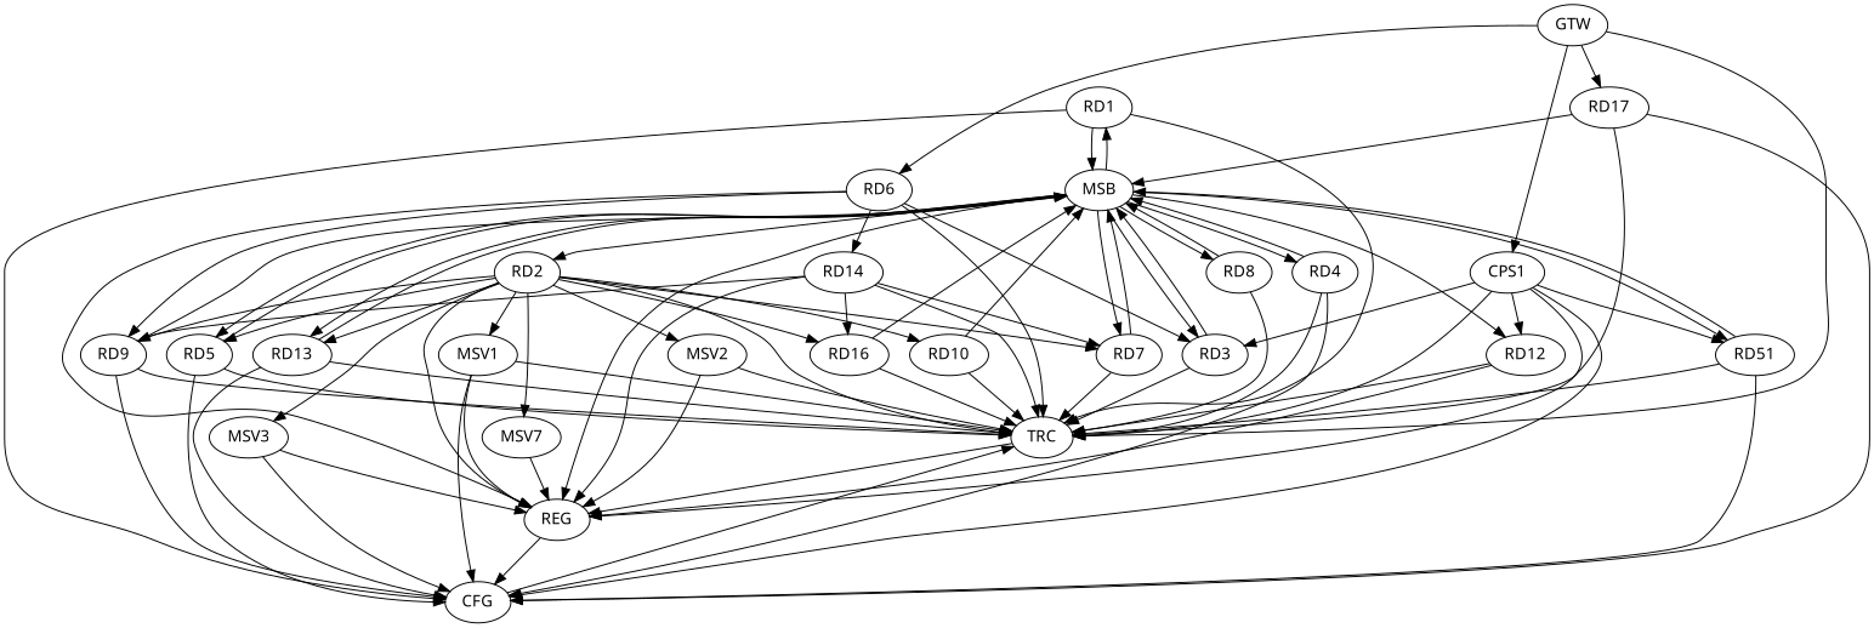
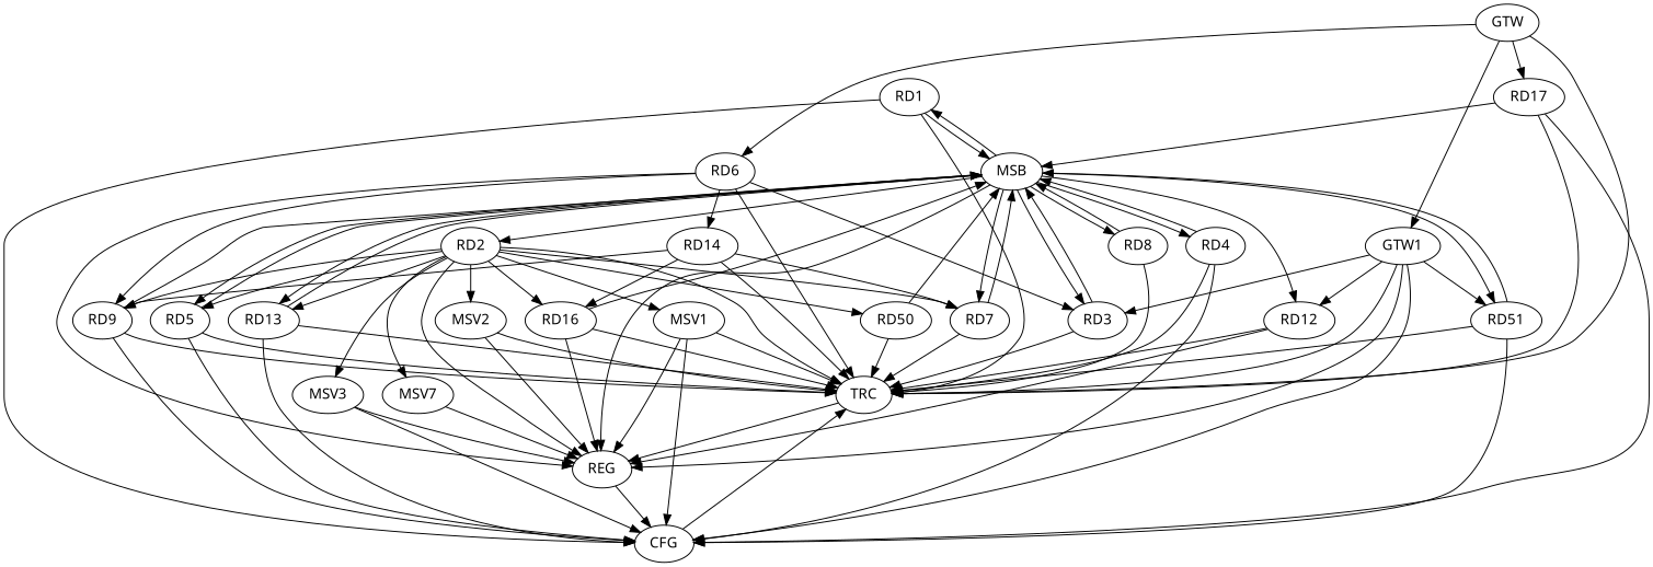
  strict digraph {
    fontname="Noto Sans"
    node [fontname="Noto Sans"]
    edge [fontname="Noto Sans"]
    n1 [label=RD1]
    n2 [label=MSB]
    n3 [label=CFG]
    n4 [label=TRC]
    n5 [label=RD2]
    n6 [label=RD5]
    n7 [label=RD7]
    n8 [label=RD13]
    n9 [label=REG]
    n10 [label=RD3]
    n11 [label=RD4]
    n12 [label=RD8]
    n13 [label=RD51]
    n14 [label=RD12]
    n15 [label=RD9]
-   n16 [label=RD10]
+   n16 [label=RD50]
    n17 [label=RD16]
    n18 [label=MSV1]
    n19 [label=MSV2]
    n20 [label=MSV3]
    n21 [label=MSV7]
    n22 [label=RD6]
    n23 [label=RD14]
    n24 [label=RD17]
-   n25 [label=CPS1]
+   n25 [label=GTW1]
    n26 [label=GTW]
    n1 -> n2
    n1 -> n3
    n1 -> n4
    n2 -> n1
    n2 -> n5
    n2 -> n6
    n2 -> n7
    n2 -> n8
    n2 -> n9
    n2 -> n10
    n2 -> n11
    n2 -> n12
    n2 -> n13
    n2 -> n14
    n3 -> n4
    n4 -> n9
    n5 -> n4
    n5 -> n6
    n5 -> n7
    n5 -> n8
    n5 -> n9
    n5 -> n15
    n5 -> n16
    n5 -> n17
    n5 -> n18
    n5 -> n19
    n5 -> n20
    n5 -> n21
    n6 -> n2
    n6 -> n3
    n6 -> n4
    n7 -> n2
    n7 -> n4
    n8 -> n2
    n8 -> n3
    n8 -> n4
    n9 -> n3
    n10 -> n2
    n10 -> n4
    n11 -> n2
    n11 -> n3
    n11 -> n4
    n12 -> n2
    n12 -> n4
    n13 -> n2
    n13 -> n3
    n13 -> n4
    n14 -> n4
    n14 -> n9
    n15 -> n2
    n15 -> n3
    n15 -> n4
    n16 -> n2
    n16 -> n4
    n17 -> n2
    n17 -> n4
    n18 -> n3
    n18 -> n4
    n18 -> n9
    n19 -> n4
    n19 -> n9
    n20 -> n3
    n20 -> n9
    n21 -> n9
    n22 -> n4
    n22 -> n9
    n22 -> n10
    n22 -> n15
    n22 -> n23
    n23 -> n4
    n23 -> n7
-   n23 -> n9
+   n17 -> n9
    n23 -> n15
    n23 -> n17
    n24 -> n2
    n24 -> n3
    n24 -> n4
    n25 -> n3
    n25 -> n4
    n25 -> n9
    n25 -> n10
    n25 -> n13
    n25 -> n14
    n26 -> n4
    n26 -> n22
    n26 -> n24
    n26 -> n25
  }
